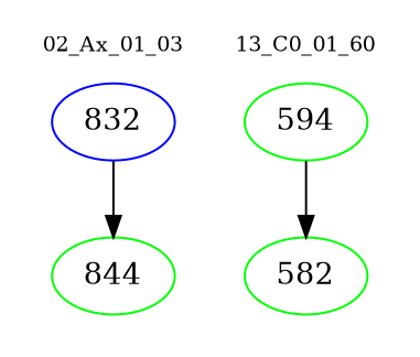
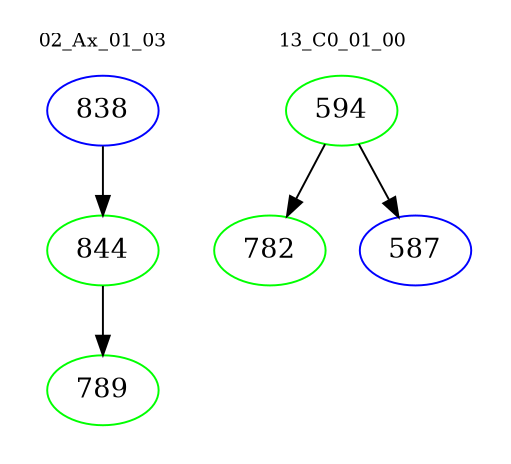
  digraph {
    node [color=green]
    edge [color=black]
    n1 [label=844]
-   n3 [color=blue label=832]
+   n2 [label=789]
+   n3 [color=blue label=838]
    n4 [label=594]
-   n5 [label=582]
+   n5 [label=782]
+   n6 [color=blue label=587]
    subgraph cluster_1 {
      color=white
      fontsize=10
      label="02_Ax_01_03"
      n1
+     n2
      n3
    }
    subgraph cluster_2 {
      color=white
      fontsize=10
-     label="13_C0_01_60"
+     label="13_C0_01_00"
      n4
      n5
+     n6
    }
+   n1 -> n2
    n3 -> n1
    n4 -> n5
+   n4 -> n6
  }
